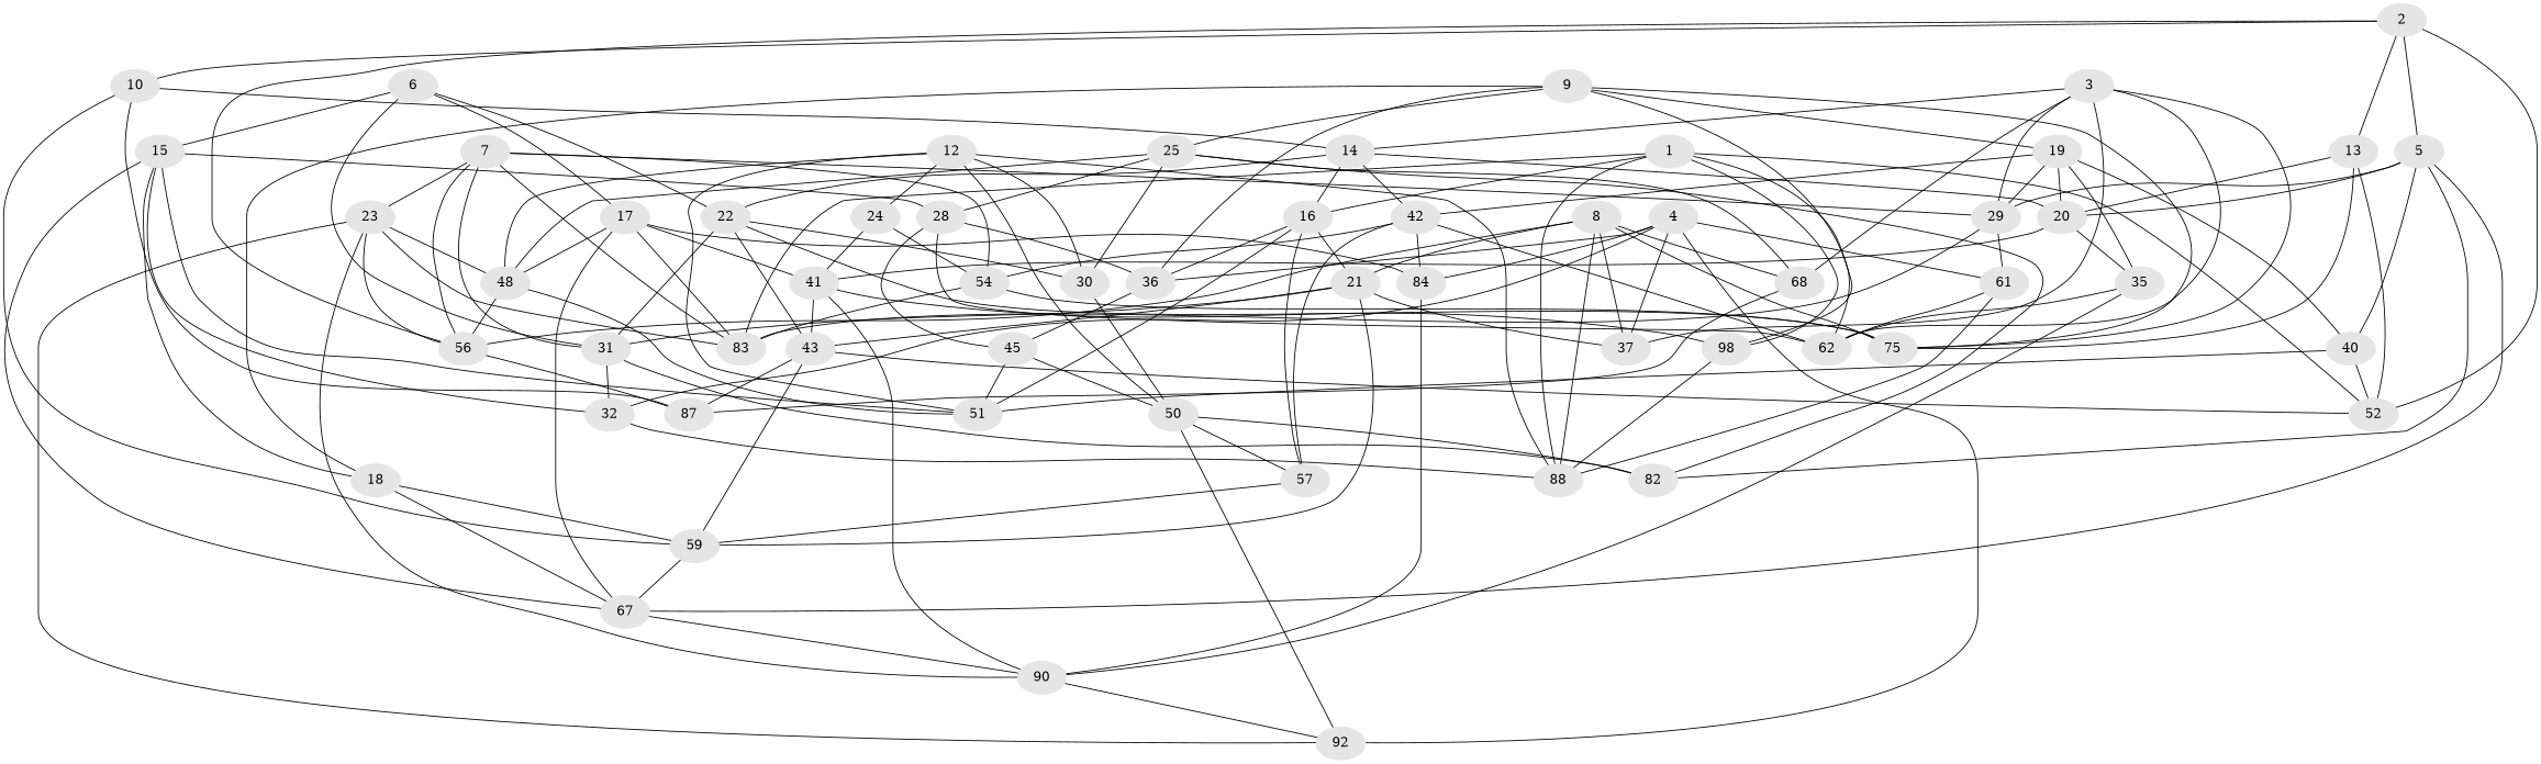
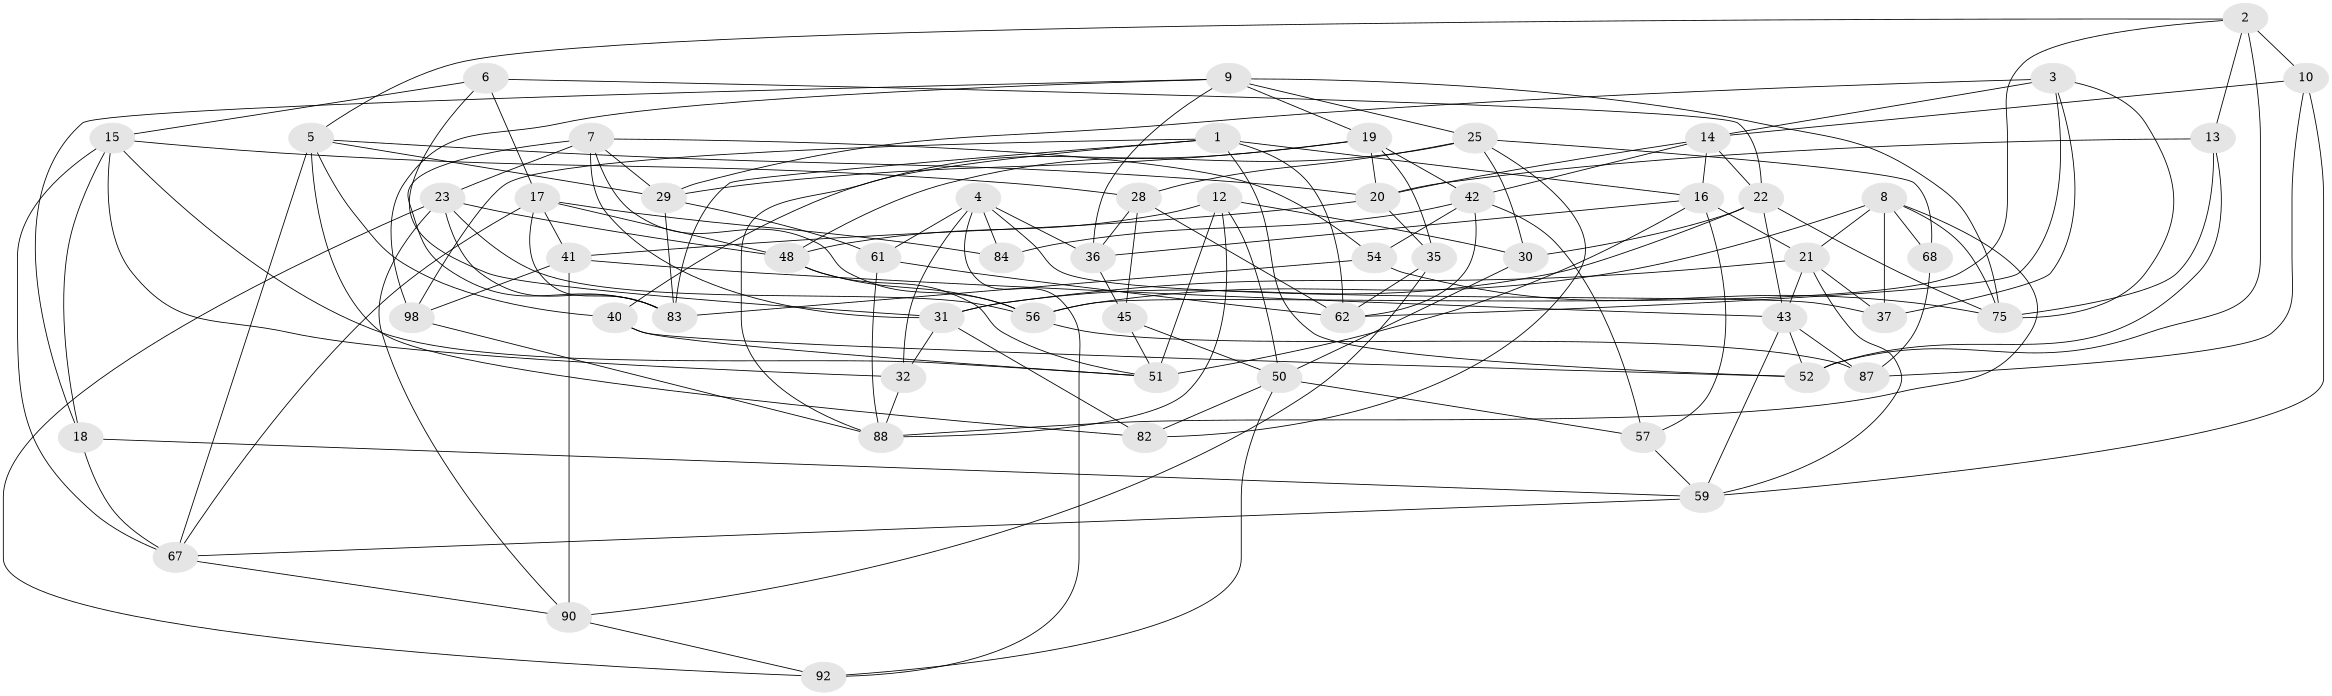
  graph {
    node [color=gray90 style=filled]
    1 [super="+63"]
    16 [super="+27"]
    52 [super="+80"]
    62 [super="+76"]
    n5 [label=98]
    83 [super="+86"]
    88 [super="+93"]
    36 [super="+66"]
    21 [super="+33"]
    51 [super="+91"]
    57
    2 [super="+69"]
    5 [super="+70"]
    10
    13
    56 [super="+64"]
    29 [super="+47"]
    20 [super="+46"]
    40
    67 [super="+81"]
    82
    14 [super="+65"]
    59 [super="+85"]
    87
    75 [super="+89"]
    3 [super="+77"]
    37
    68
    22 [super="+44"]
    42 [super="+97"]
    61
    4 [super="+58"]
    32
    84
    92
    45
    90 [super="+95"]
    41 [super="+73"]
    35
    15 [super="+34"]
    18
    28 [super="+74"]
    6
    17 [super="+39"]
    31 [super="+96"]
    48 [super="+79"]
    30
    43 [super="+49"]
    7 [super="+38"]
    23 [super="+72"]
    54 [super="+94"]
    8 [super="+26"]
    9 [super="+11"]
    19 [super="+55"]
    25 [super="+71"]
    12 [super="+53"]
-   24
    50 [super="+60"]
    1 -- 16
    1 -- 52
    1 -- 62
    1 -- n5
    1 -- 83
    1 -- 88
    16 -- 36
    16 -- 21
    16 -- 51
    16 -- 57
    n5 -- 88
    36 -- 45
    21 -- 59
    21 -- 37
    21 -- 31
    21 -- 43
    57 -- 59
    2 -- 52 [weight=2]
    2 -- 5
    2 -- 10
    2 -- 13
    2 -- 56
    5 -- 29
    5 -- 20
    5 -- 40
    5 -- 67
    5 -- 82
    10 -- 14
    10 -- 59
    10 -- 87
    13 -- 52
    13 -- 20
    13 -- 75
    56 -- 87
    29 -- 83
    29 -- 61
    20 -- 41
    20 -- 35
    40 -- 52
    40 -- 51
    67 -- 90
    14 -- 16
    14 -- 20
    14 -- 22
    14 -- 42
    59 -- 67
    3 -- 62
    3 -- 29
    3 -- 14
    3 -- 75
    3 -- 37
-   3 -- 68
    68 -- 87
    22 -- 75
    22 -- 31
    22 -- 30
    22 -- 43
    42 -- 62
    42 -- 57
    42 -- 84
    42 -- 54
    61 -- 62
    61 -- 88
    4 -- 36
    4 -- 37
    4 -- 61
    4 -- 32
    4 -- 84
    4 -- 92
    32 -- 88
-   84 -- 90
    45 -- 51
    45 -- 50
    90 -- 92
    41 -- n5
    41 -- 90
    41 -- 43
    35 -- 62
    35 -- 90
    15 -- 51
    15 -- 67
    15 -- 32
    15 -- 18
    15 -- 28
    18 -- 67
    18 -- 59
    28 -- 62
    28 -- 36 [weight=2]
    28 -- 45
    6 -- 22
    6 -- 15
    6 -- 17
    6 -- 31
    17 -- 83
    17 -- 67
    17 -- 84
    17 -- 41
    17 -- 48
    31 -- 82
    31 -- 32
    48 -- 51
    48 -- 56
    30 -- 50
    43 -- 52
    43 -- 59
    43 -- 87
    7 -- 83
    7 -- 56
    7 -- 29
    7 -- 31
    7 -- 23
    7 -- 54
    23 -- 83
    23 -- 56
    23 -- 92
    23 -- 90
    23 -- 48
    54 -- 83
    54 -- 75
    8 -- 88
    8 -- 21
    8 -- 56
    8 -- 75
    8 -- 37
    8 -- 68
    9 -- n5
    9 -- 36
    9 -- 75
    9 -- 18
    9 -- 19
    9 -- 25
    19 -- 29
    19 -- 20
    19 -- 40
    19 -- 42
    19 -- 35
    25 -- 82
    25 -- 68
    25 -- 28
    25 -- 48
    25 -- 30
    12 -- 88
    12 -- 51
    12 -- 48
    12 -- 30
-   12 -- 24
    12 -- 50
-   24 -- 41
-   24 -- 54 [weight=2]
    50 -- 57
    50 -- 82
    50 -- 92
  }
